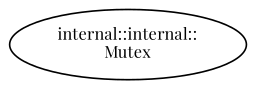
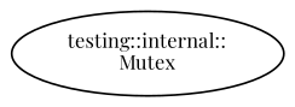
  digraph {
    rankdir=TB
    fontname="Playfair Display"
-   n1 [color=black fillcolor=white fontname="Playfair Display" fontsize=10 height=0.2 label="internal::internal::\lMutex" shape=ellipse style=filled width=0.4]
+   n1 [color=black fillcolor=white fontname="Playfair Display" fontsize=10 height=0.2 label="testing::internal::\lMutex" shape=ellipse style=filled width=0.4]
  }
